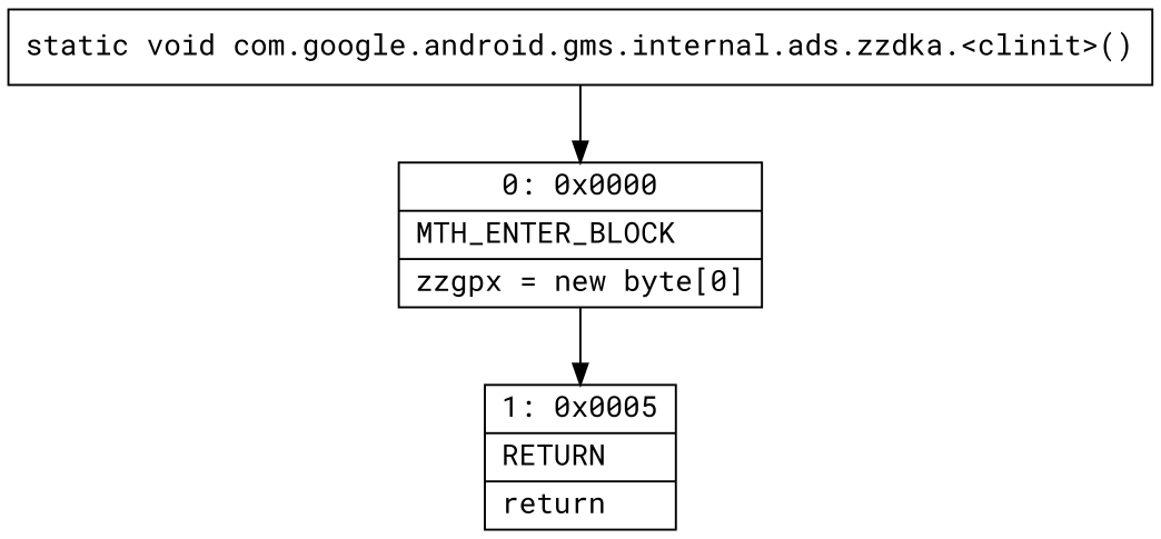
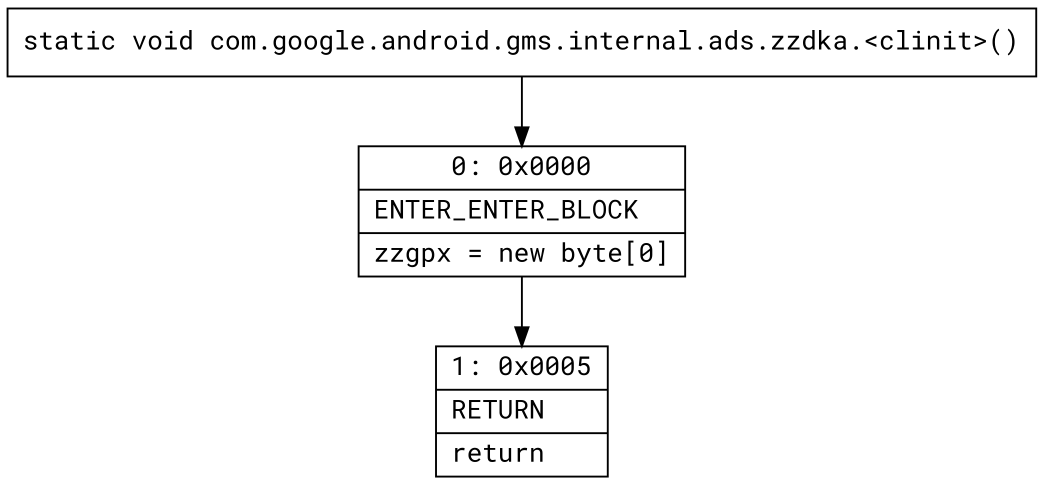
  digraph {
    fontname="Roboto Mono"
    node [shape=record fontname="Roboto Mono"]
    edge [fontname="Roboto Mono"]
-   n1 [label="{0\:\ 0x0000|MTH_ENTER_BLOCK\l|zzgpx = new byte[0]\l}"]
+   n1 [label="{0\:\ 0x0000|ENTER_ENTER_BLOCK\l|zzgpx = new byte[0]\l}"]
    n2 [label="{1\:\ 0x0005|RETURN\l|return\l}"]
    n3 [label="{static void com.google.android.gms.internal.ads.zzdka.\<clinit\>() }"]
    n1 -> n2
    n3 -> n1
  }
